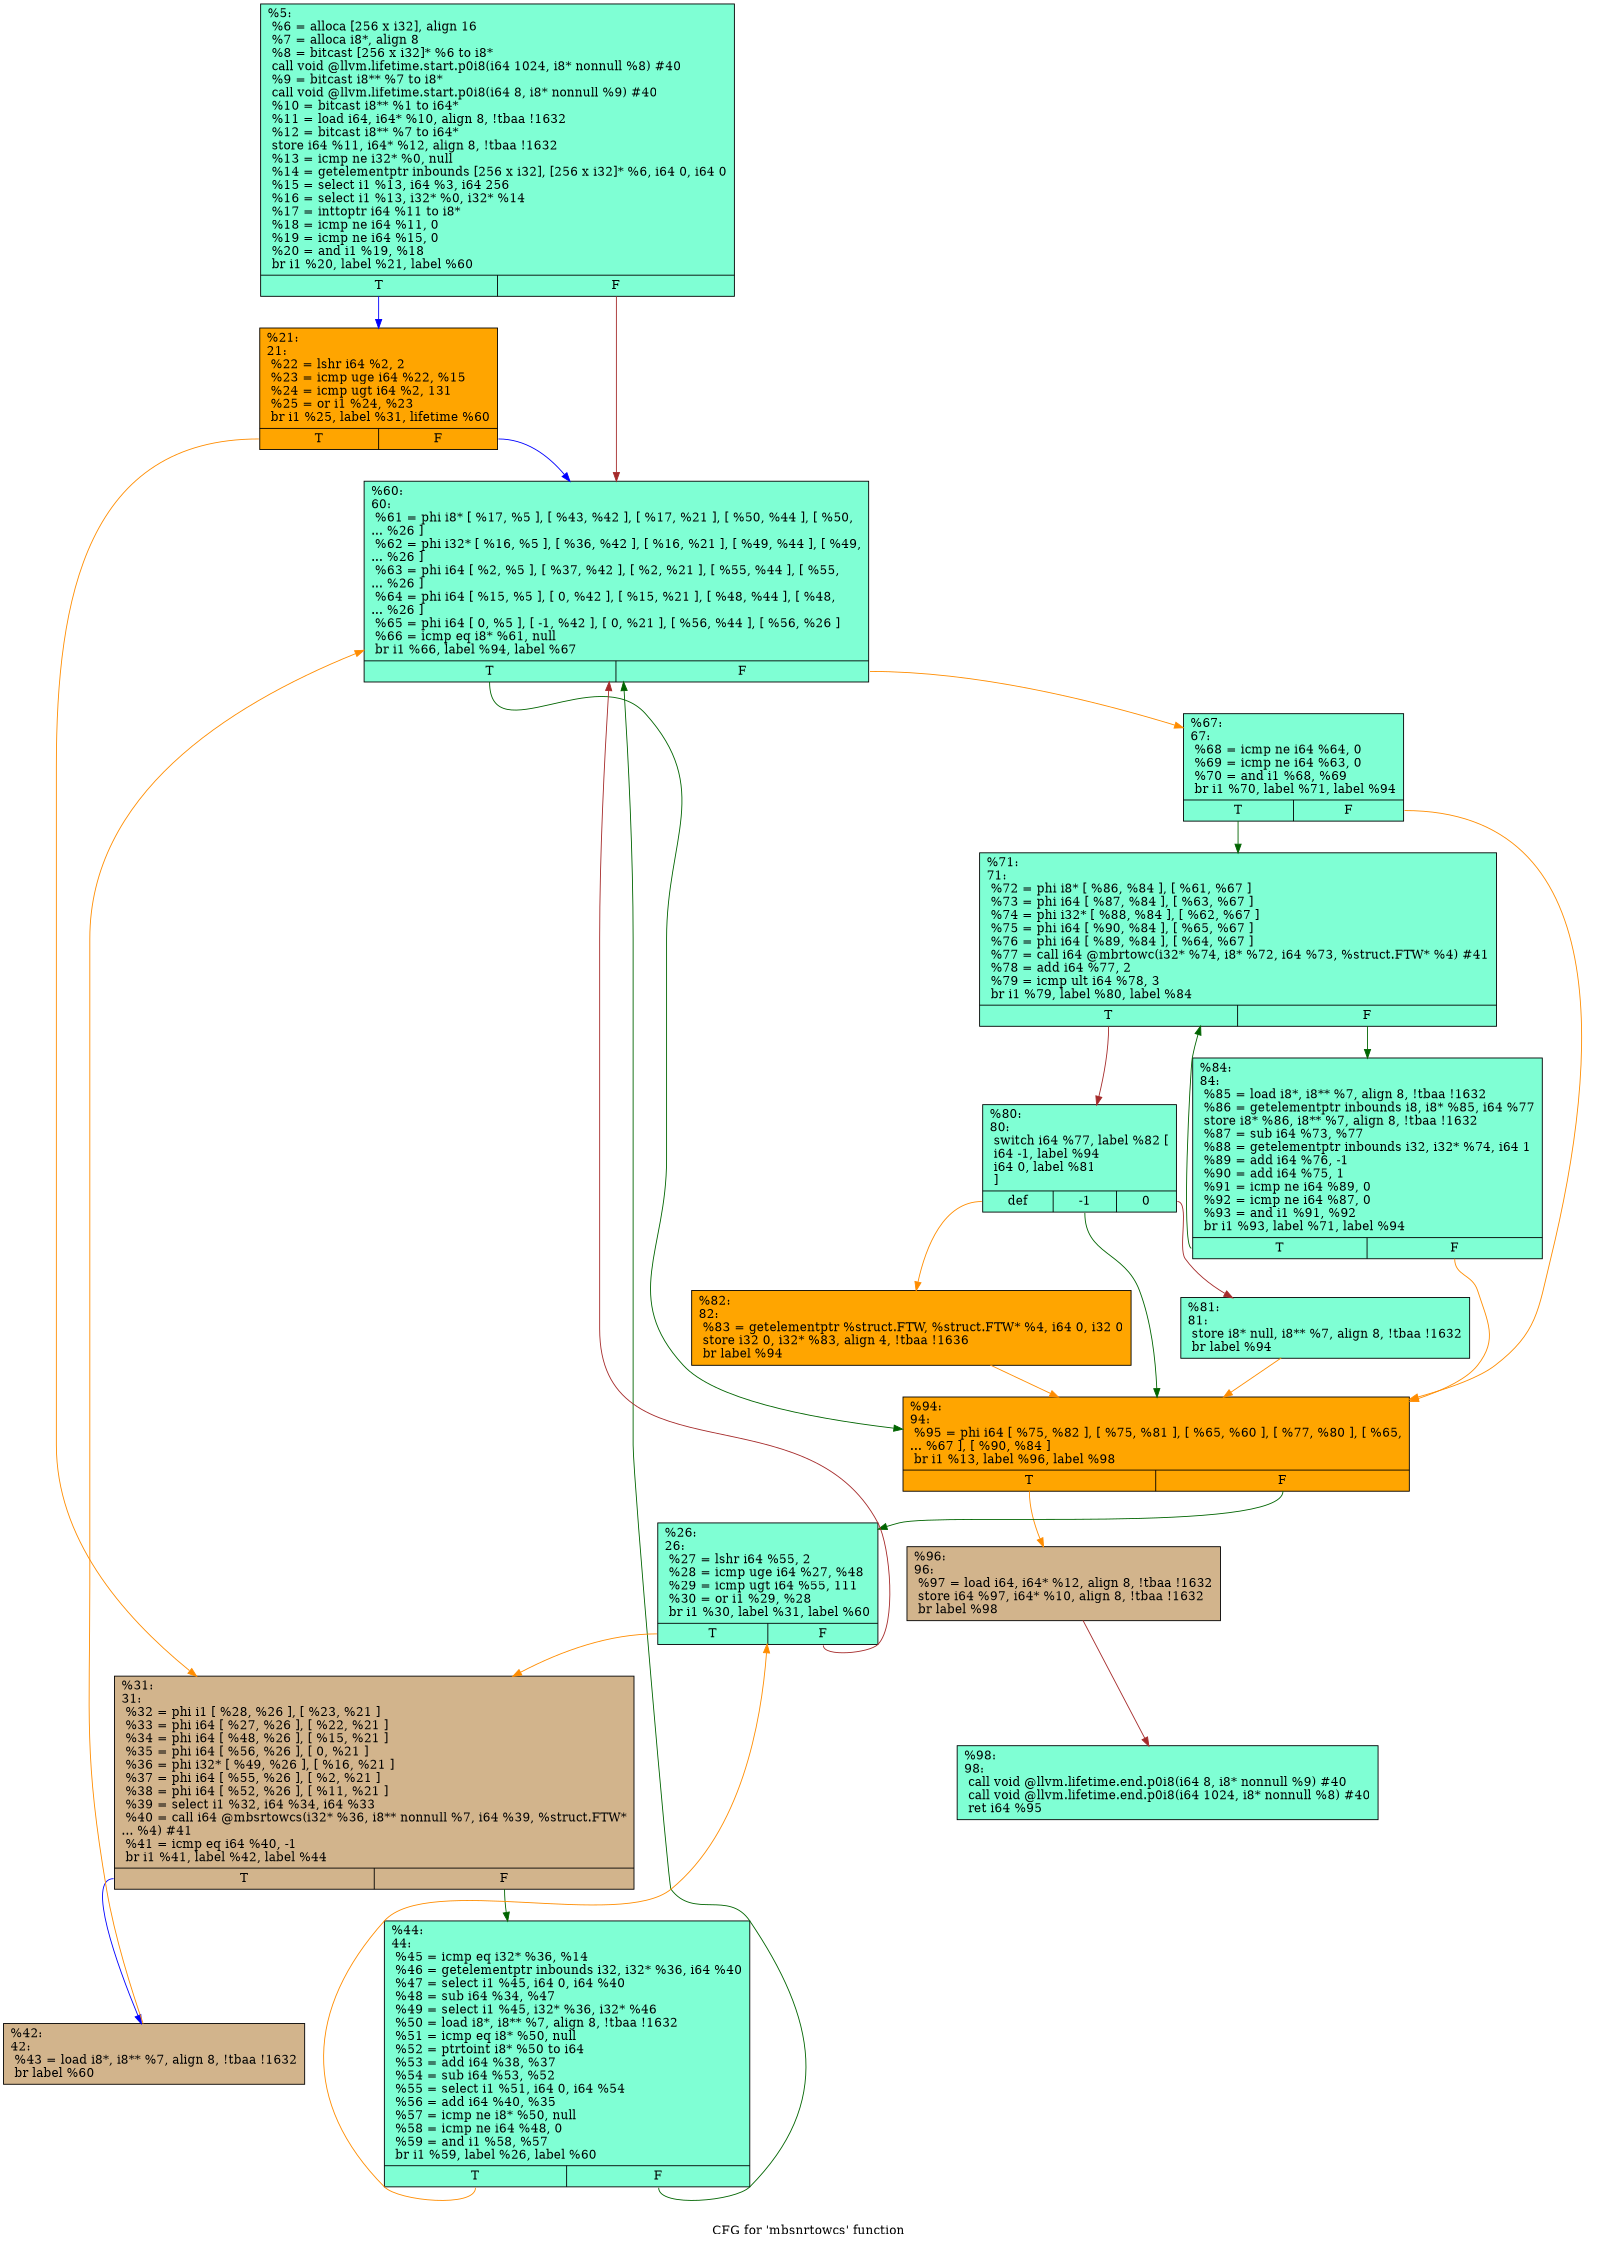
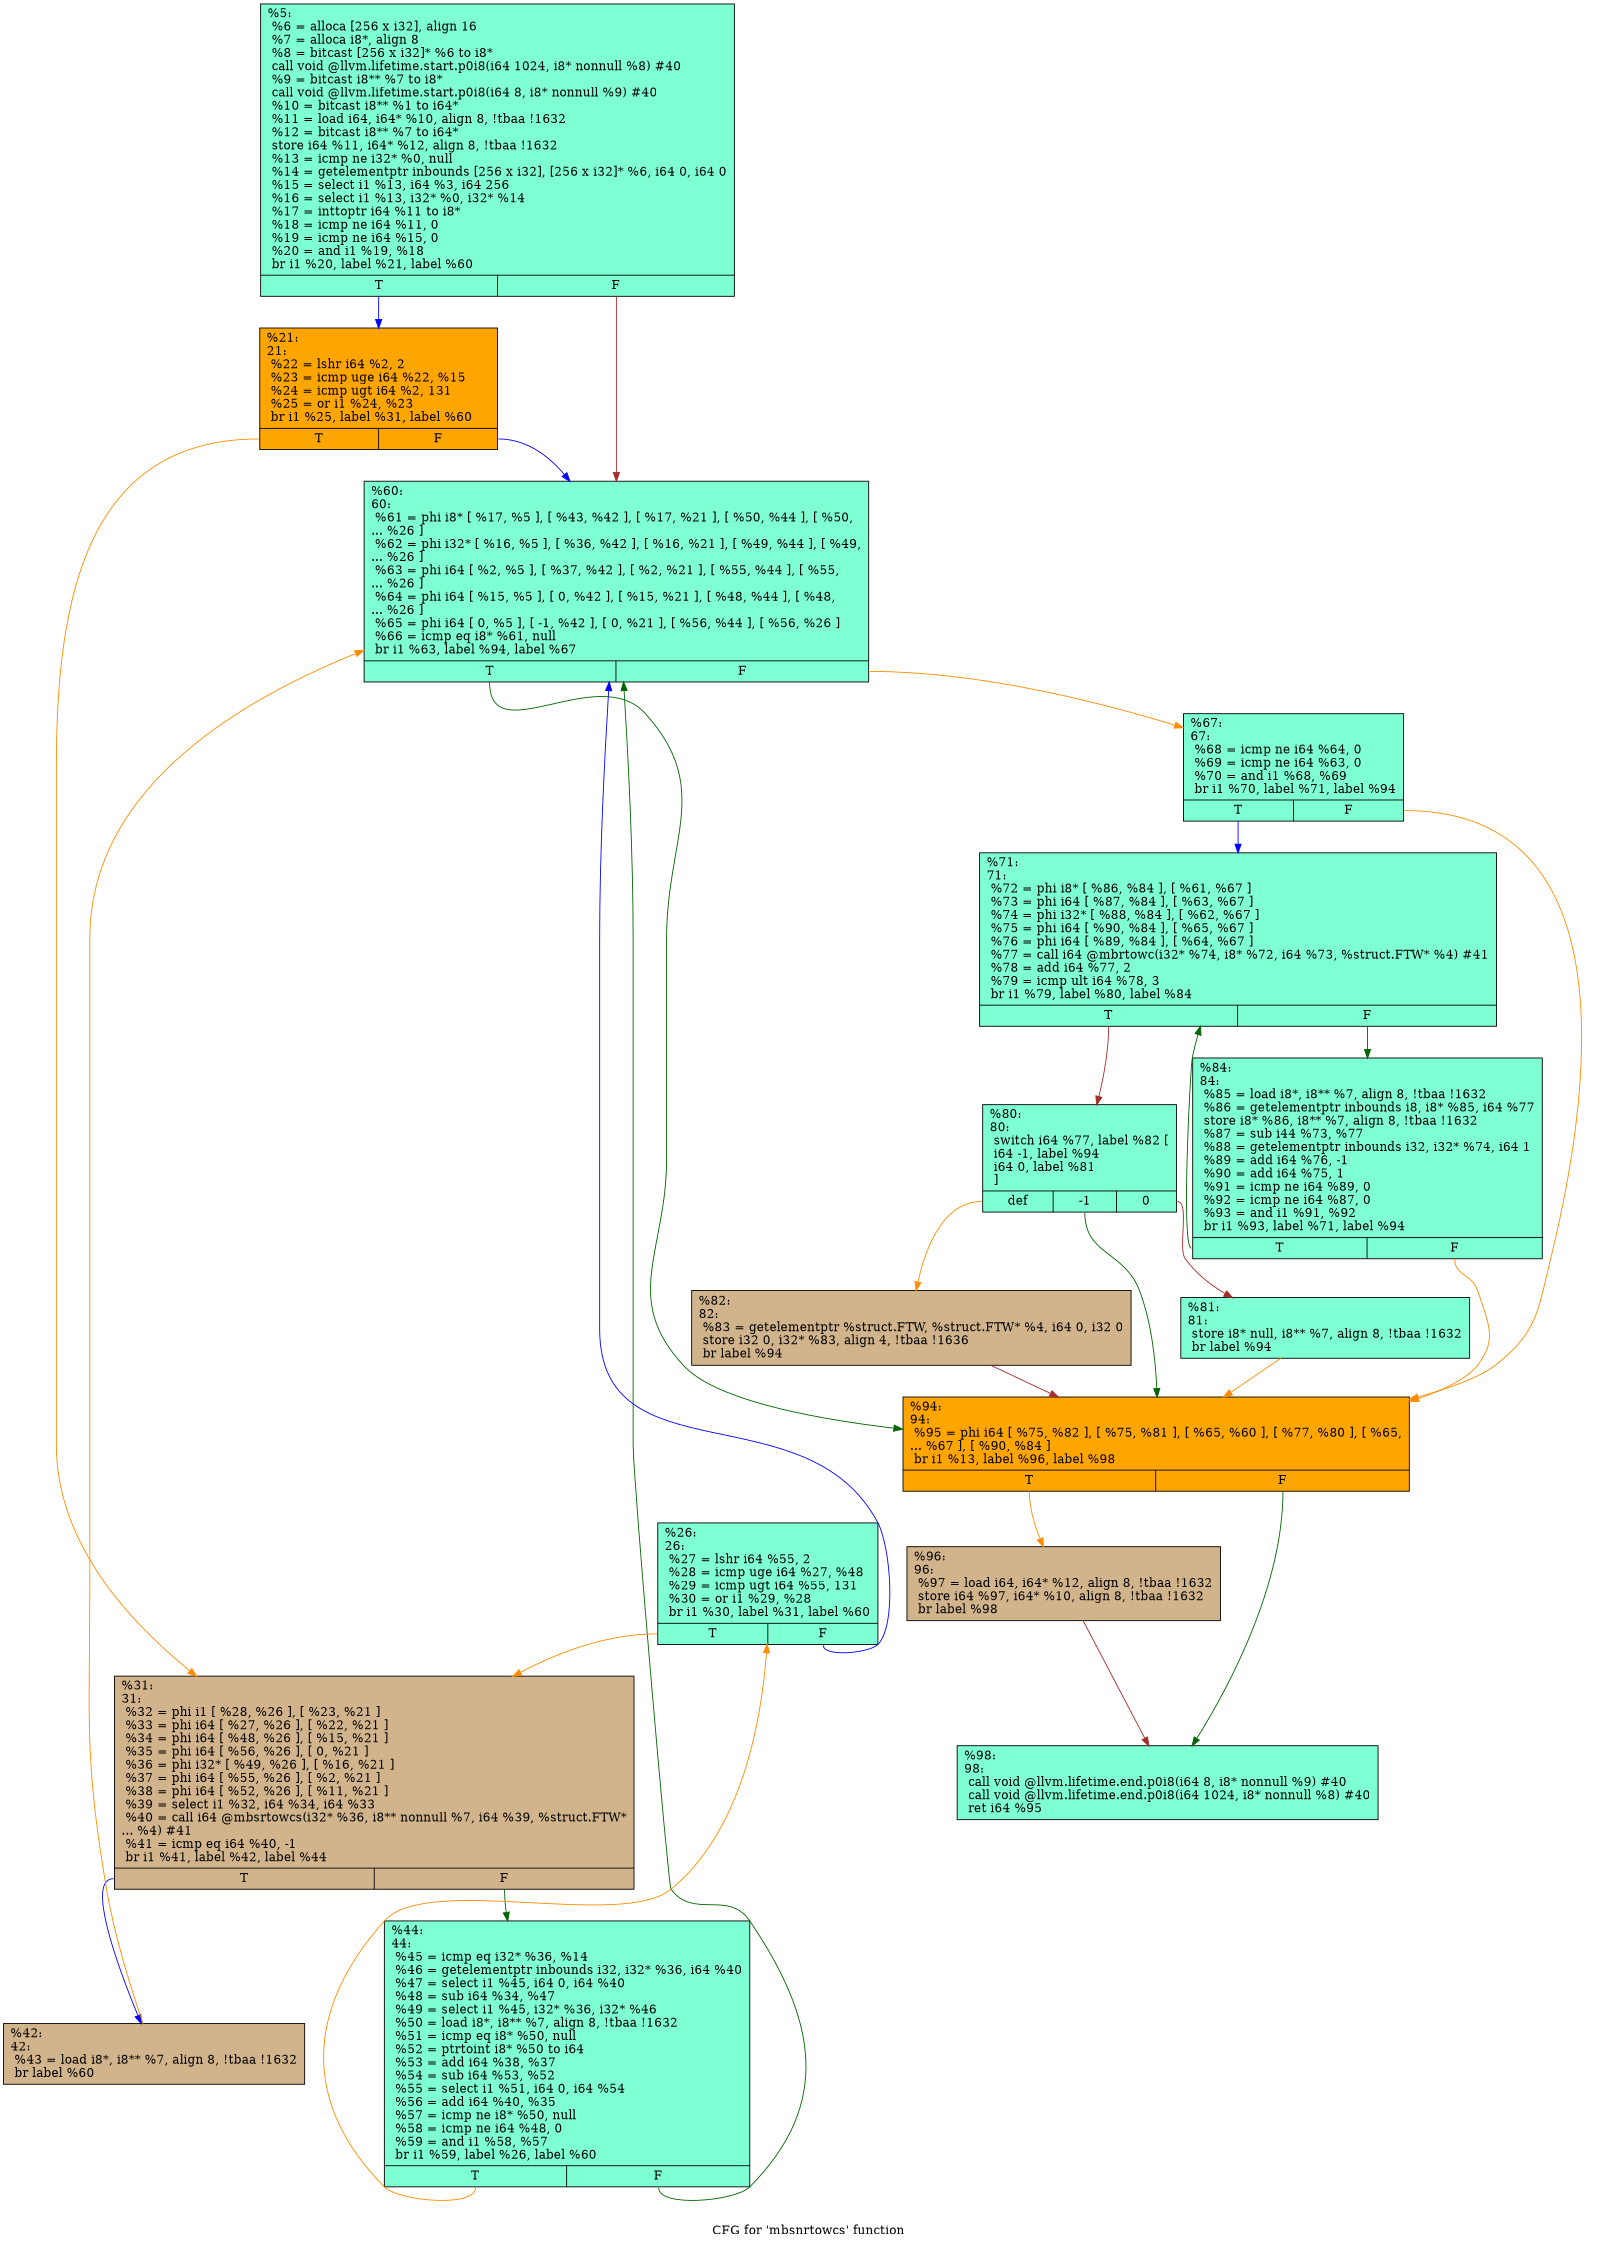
  digraph {
    label="CFG for 'mbsnrtowcs' function"
    node [fillcolor=aquamarine shape=record style=filled]
    edge [color=darkorange tailport=s0]
    n1 [label="{%5:\l  %6 = alloca [256 x i32], align 16\l  %7 = alloca i8*, align 8\l  %8 = bitcast [256 x i32]* %6 to i8*\l  call void @llvm.lifetime.start.p0i8(i64 1024, i8* nonnull %8) #40\l  %9 = bitcast i8** %7 to i8*\l  call void @llvm.lifetime.start.p0i8(i64 8, i8* nonnull %9) #40\l  %10 = bitcast i8** %1 to i64*\l  %11 = load i64, i64* %10, align 8, !tbaa !1632\l  %12 = bitcast i8** %7 to i64*\l  store i64 %11, i64* %12, align 8, !tbaa !1632\l  %13 = icmp ne i32* %0, null\l  %14 = getelementptr inbounds [256 x i32], [256 x i32]* %6, i64 0, i64 0\l  %15 = select i1 %13, i64 %3, i64 256\l  %16 = select i1 %13, i32* %0, i32* %14\l  %17 = inttoptr i64 %11 to i8*\l  %18 = icmp ne i64 %11, 0\l  %19 = icmp ne i64 %15, 0\l  %20 = and i1 %19, %18\l  br i1 %20, label %21, label %60\l|{<s0>T|<s1>F}}"]
-   n2 [fillcolor=orange label="{%21:\l21:                                               \l  %22 = lshr i64 %2, 2\l  %23 = icmp uge i64 %22, %15\l  %24 = icmp ugt i64 %2, 131\l  %25 = or i1 %24, %23\l  br i1 %25, label %31, lifetime %60\l|{<s0>T|<s1>F}}"]
-   n3 [label="{%60:\l60:                                               \l  %61 = phi i8* [ %17, %5 ], [ %43, %42 ], [ %17, %21 ], [ %50, %44 ], [ %50,\l... %26 ]\l  %62 = phi i32* [ %16, %5 ], [ %36, %42 ], [ %16, %21 ], [ %49, %44 ], [ %49,\l... %26 ]\l  %63 = phi i64 [ %2, %5 ], [ %37, %42 ], [ %2, %21 ], [ %55, %44 ], [ %55,\l... %26 ]\l  %64 = phi i64 [ %15, %5 ], [ 0, %42 ], [ %15, %21 ], [ %48, %44 ], [ %48,\l... %26 ]\l  %65 = phi i64 [ 0, %5 ], [ -1, %42 ], [ 0, %21 ], [ %56, %44 ], [ %56, %26 ]\l  %66 = icmp eq i8* %61, null\l  br i1 %66, label %94, label %67\l|{<s0>T|<s1>F}}"]
+   n2 [fillcolor=orange label="{%21:\l21:                                               \l  %22 = lshr i64 %2, 2\l  %23 = icmp uge i64 %22, %15\l  %24 = icmp ugt i64 %2, 131\l  %25 = or i1 %24, %23\l  br i1 %25, label %31, label %60\l|{<s0>T|<s1>F}}"]
+   n3 [label="{%60:\l60:                                               \l  %61 = phi i8* [ %17, %5 ], [ %43, %42 ], [ %17, %21 ], [ %50, %44 ], [ %50,\l... %26 ]\l  %62 = phi i32* [ %16, %5 ], [ %36, %42 ], [ %16, %21 ], [ %49, %44 ], [ %49,\l... %26 ]\l  %63 = phi i64 [ %2, %5 ], [ %37, %42 ], [ %2, %21 ], [ %55, %44 ], [ %55,\l... %26 ]\l  %64 = phi i64 [ %15, %5 ], [ 0, %42 ], [ %15, %21 ], [ %48, %44 ], [ %48,\l... %26 ]\l  %65 = phi i64 [ 0, %5 ], [ -1, %42 ], [ 0, %21 ], [ %56, %44 ], [ %56, %26 ]\l  %66 = icmp eq i8* %61, null\l  br i1 %63, label %94, label %67\l|{<s0>T|<s1>F}}"]
    n4 [fillcolor=tan label="{%31:\l31:                                               \l  %32 = phi i1 [ %28, %26 ], [ %23, %21 ]\l  %33 = phi i64 [ %27, %26 ], [ %22, %21 ]\l  %34 = phi i64 [ %48, %26 ], [ %15, %21 ]\l  %35 = phi i64 [ %56, %26 ], [ 0, %21 ]\l  %36 = phi i32* [ %49, %26 ], [ %16, %21 ]\l  %37 = phi i64 [ %55, %26 ], [ %2, %21 ]\l  %38 = phi i64 [ %52, %26 ], [ %11, %21 ]\l  %39 = select i1 %32, i64 %34, i64 %33\l  %40 = call i64 @mbsrtowcs(i32* %36, i8** nonnull %7, i64 %39, %struct.FTW*\l... %4) #41\l  %41 = icmp eq i64 %40, -1\l  br i1 %41, label %42, label %44\l|{<s0>T|<s1>F}}"]
    n5 [fillcolor=orange label="{%94:\l94:                                               \l  %95 = phi i64 [ %75, %82 ], [ %75, %81 ], [ %65, %60 ], [ %77, %80 ], [ %65,\l... %67 ], [ %90, %84 ]\l  br i1 %13, label %96, label %98\l|{<s0>T|<s1>F}}"]
    n6 [label="{%67:\l67:                                               \l  %68 = icmp ne i64 %64, 0\l  %69 = icmp ne i64 %63, 0\l  %70 = and i1 %68, %69\l  br i1 %70, label %71, label %94\l|{<s0>T|<s1>F}}"]
    n7 [fillcolor=tan label="{%42:\l42:                                               \l  %43 = load i8*, i8** %7, align 8, !tbaa !1632\l  br label %60\l}"]
    n8 [label="{%44:\l44:                                               \l  %45 = icmp eq i32* %36, %14\l  %46 = getelementptr inbounds i32, i32* %36, i64 %40\l  %47 = select i1 %45, i64 0, i64 %40\l  %48 = sub i64 %34, %47\l  %49 = select i1 %45, i32* %36, i32* %46\l  %50 = load i8*, i8** %7, align 8, !tbaa !1632\l  %51 = icmp eq i8* %50, null\l  %52 = ptrtoint i8* %50 to i64\l  %53 = add i64 %38, %37\l  %54 = sub i64 %53, %52\l  %55 = select i1 %51, i64 0, i64 %54\l  %56 = add i64 %40, %35\l  %57 = icmp ne i8* %50, null\l  %58 = icmp ne i64 %48, 0\l  %59 = and i1 %58, %57\l  br i1 %59, label %26, label %60\l|{<s0>T|<s1>F}}"]
    n9 [fillcolor=tan label="{%96:\l96:                                               \l  %97 = load i64, i64* %12, align 8, !tbaa !1632\l  store i64 %97, i64* %10, align 8, !tbaa !1632\l  br label %98\l}"]
    n10 [label="{%98:\l98:                                               \l  call void @llvm.lifetime.end.p0i8(i64 8, i8* nonnull %9) #40\l  call void @llvm.lifetime.end.p0i8(i64 1024, i8* nonnull %8) #40\l  ret i64 %95\l}"]
    n11 [label="{%71:\l71:                                               \l  %72 = phi i8* [ %86, %84 ], [ %61, %67 ]\l  %73 = phi i64 [ %87, %84 ], [ %63, %67 ]\l  %74 = phi i32* [ %88, %84 ], [ %62, %67 ]\l  %75 = phi i64 [ %90, %84 ], [ %65, %67 ]\l  %76 = phi i64 [ %89, %84 ], [ %64, %67 ]\l  %77 = call i64 @mbrtowc(i32* %74, i8* %72, i64 %73, %struct.FTW* %4) #41\l  %78 = add i64 %77, 2\l  %79 = icmp ult i64 %78, 3\l  br i1 %79, label %80, label %84\l|{<s0>T|<s1>F}}"]
-   n12 [label="{%26:\l26:                                               \l  %27 = lshr i64 %55, 2\l  %28 = icmp uge i64 %27, %48\l  %29 = icmp ugt i64 %55, 111\l  %30 = or i1 %29, %28\l  br i1 %30, label %31, label %60\l|{<s0>T|<s1>F}}"]
+   n12 [label="{%26:\l26:                                               \l  %27 = lshr i64 %55, 2\l  %28 = icmp uge i64 %27, %48\l  %29 = icmp ugt i64 %55, 131\l  %30 = or i1 %29, %28\l  br i1 %30, label %31, label %60\l|{<s0>T|<s1>F}}"]
    n13 [label="{%80:\l80:                                               \l  switch i64 %77, label %82 [\l    i64 -1, label %94\l    i64 0, label %81\l  ]\l|{<s0>def|<s1>-1|<s2>0}}"]
-   n14 [label="{%84:\l84:                                               \l  %85 = load i8*, i8** %7, align 8, !tbaa !1632\l  %86 = getelementptr inbounds i8, i8* %85, i64 %77\l  store i8* %86, i8** %7, align 8, !tbaa !1632\l  %87 = sub i64 %73, %77\l  %88 = getelementptr inbounds i32, i32* %74, i64 1\l  %89 = add i64 %76, -1\l  %90 = add i64 %75, 1\l  %91 = icmp ne i64 %89, 0\l  %92 = icmp ne i64 %87, 0\l  %93 = and i1 %91, %92\l  br i1 %93, label %71, label %94\l|{<s0>T|<s1>F}}"]
-   n15 [fillcolor=orange label="{%82:\l82:                                               \l  %83 = getelementptr %struct.FTW, %struct.FTW* %4, i64 0, i32 0\l  store i32 0, i32* %83, align 4, !tbaa !1636\l  br label %94\l}"]
+   n14 [label="{%84:\l84:                                               \l  %85 = load i8*, i8** %7, align 8, !tbaa !1632\l  %86 = getelementptr inbounds i8, i8* %85, i64 %77\l  store i8* %86, i8** %7, align 8, !tbaa !1632\l  %87 = sub i44 %73, %77\l  %88 = getelementptr inbounds i32, i32* %74, i64 1\l  %89 = add i64 %76, -1\l  %90 = add i64 %75, 1\l  %91 = icmp ne i64 %89, 0\l  %92 = icmp ne i64 %87, 0\l  %93 = and i1 %91, %92\l  br i1 %93, label %71, label %94\l|{<s0>T|<s1>F}}"]
+   n15 [fillcolor=tan label="{%82:\l82:                                               \l  %83 = getelementptr %struct.FTW, %struct.FTW* %4, i64 0, i32 0\l  store i32 0, i32* %83, align 4, !tbaa !1636\l  br label %94\l}"]
    n16 [label="{%81:\l81:                                               \l  store i8* null, i8** %7, align 8, !tbaa !1632\l  br label %94\l}"]
    n1 -> n2 [color=blue]
    n1 -> n3 [color=brown tailport=s1]
    n2 -> n3 [color=blue tailport=s1]
    n2 -> n4
    n3 -> n5 [color=darkgreen]
    n3 -> n6 [tailport=s1]
    n4 -> n7 [color=blue]
    n4 -> n8 [color=darkgreen tailport=s1]
    n5 -> n9
-   n5 -> n12 [color=darkgreen tailport=s1]
+   n5 -> n10 [color=darkgreen tailport=s1]
    n6 -> n5 [tailport=s1]
-   n6 -> n11 [color=darkgreen]
+   n6 -> n11 [color=blue]
    n7 -> n3
    n8 -> n3 [color=darkgreen tailport=s1]
    n8 -> n12
    n9 -> n10 [color=brown]
    n11 -> n13 [color=brown]
    n11 -> n14 [color=darkgreen tailport=s1]
-   n12 -> n3 [color=brown tailport=s1]
+   n12 -> n3 [color=blue tailport=s1]
    n12 -> n4
    n13 -> n5 [color=darkgreen tailport=s1]
    n13 -> n15
    n13 -> n16 [color=brown tailport=s2]
    n14 -> n5 [tailport=s1]
    n14 -> n11 [color=darkgreen]
-   n15 -> n5
+   n15 -> n5 [color=brown]
    n16 -> n5
  }
